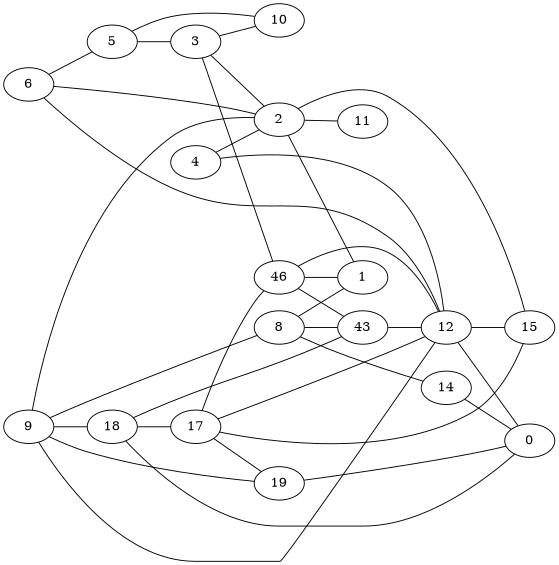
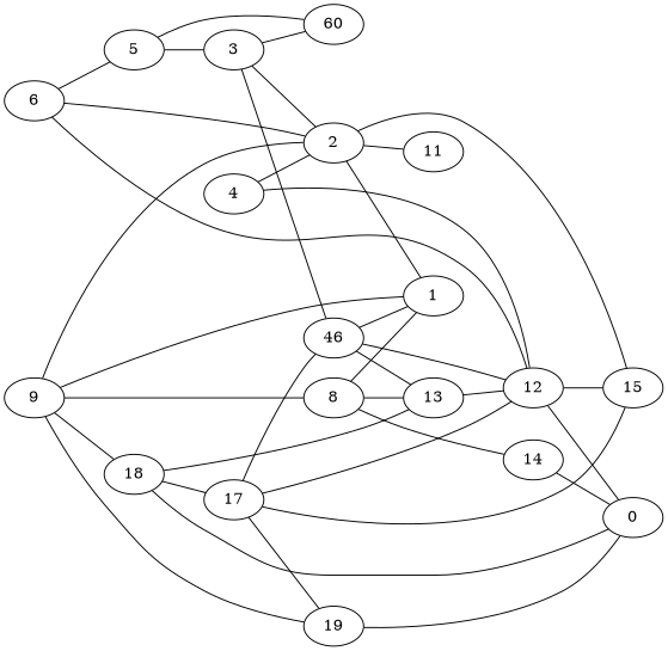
  digraph {
    rankdir=LR
    edge [color=black dir=none]
    12
-   10
+   10 [label=60]
    0
    3
    2
    n6 [label=46]
-   13 [label=43]
+   13
    15
    11
    1
    19
    6
    5
    4
    8
    14
    18
    17
    9
    subgraph sub_1 {
      12
      10
      0
      3
      2
      n6
      13
      15
      11
      1
      19
      6
      5
      4
      8
      14
      18
      17
      9
    }
    12 -> 0
    12 -> 15
    3 -> 10
    3 -> 2
    3 -> n6
    2 -> 15
    2 -> 11
    2 -> 1
    n6 -> 12
    n6 -> 13
    n6 -> 1
    13 -> 12
    19 -> 0
    6 -> 12
    6 -> 2
    6 -> 5
    5 -> 10
    5 -> 3
    4 -> 12
    4 -> 2
    8 -> 13
    8 -> 1
    8 -> 14
    14 -> 0
    18 -> 0
    18 -> 13
    18 -> 17
    17 -> 12
    17 -> n6
    17 -> 15
    17 -> 19
    9 -> 2
-   9 -> 12
+   9 -> 1
    9 -> 19
    9 -> 8
    9 -> 18
  }
